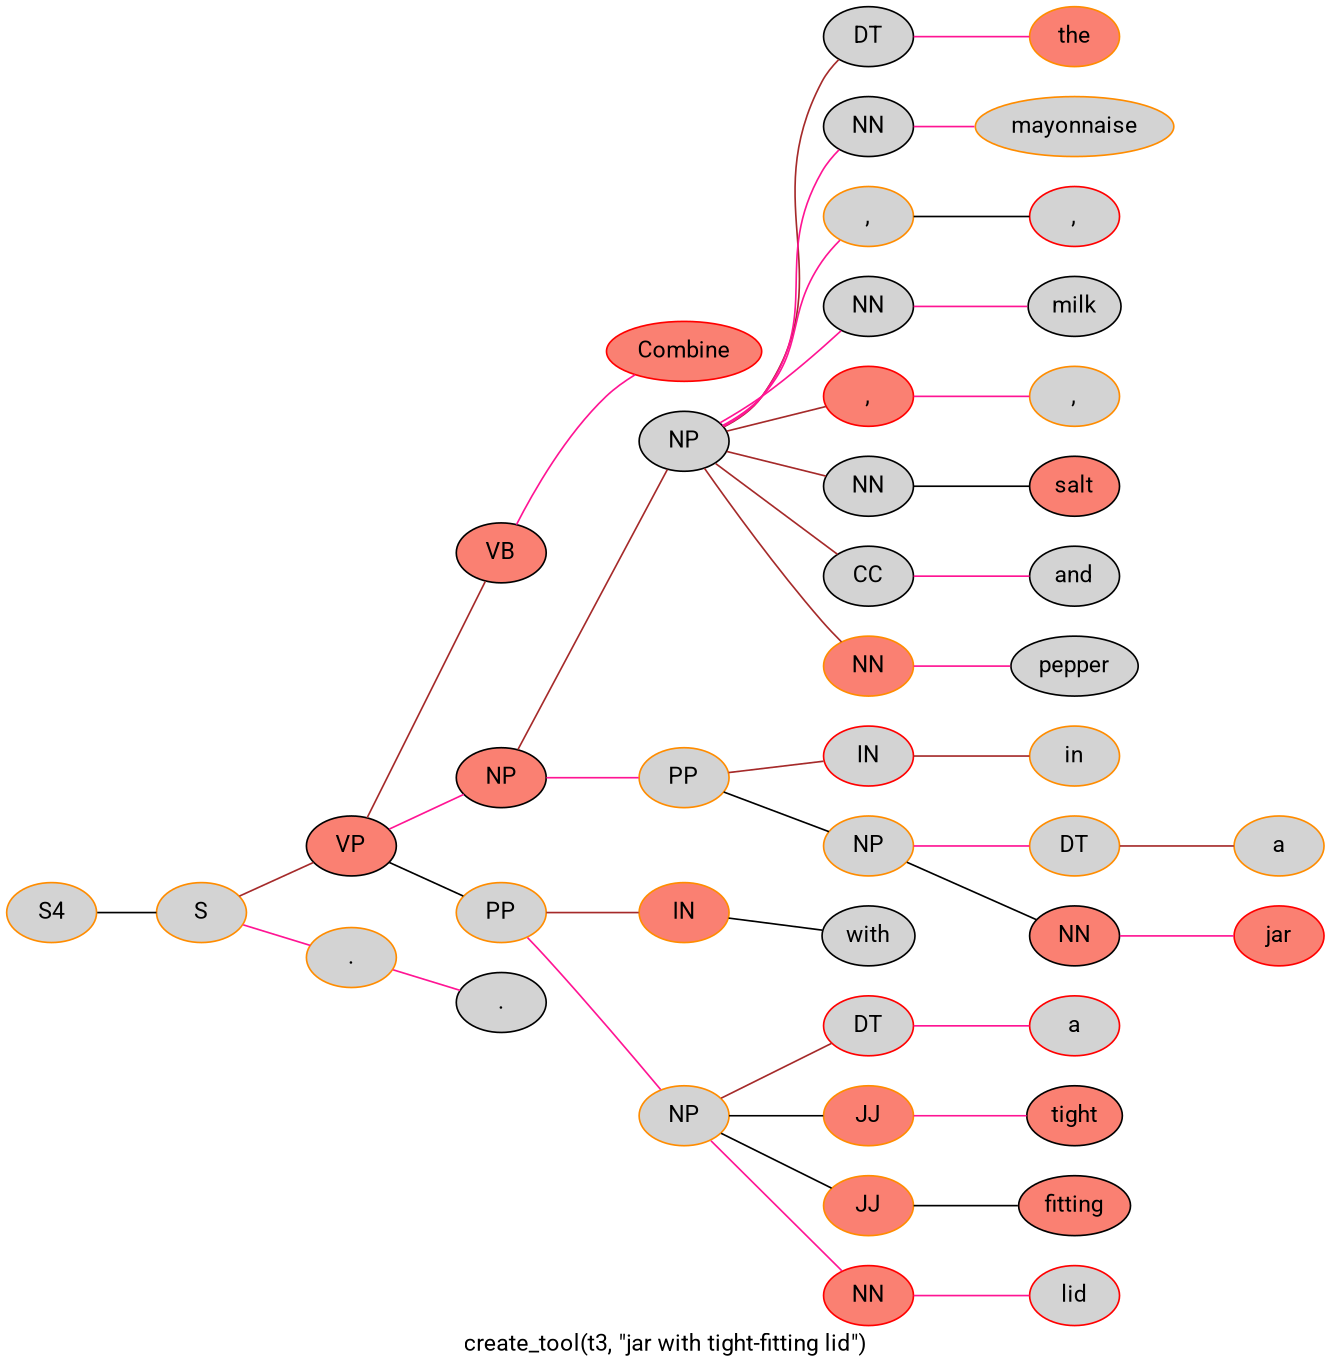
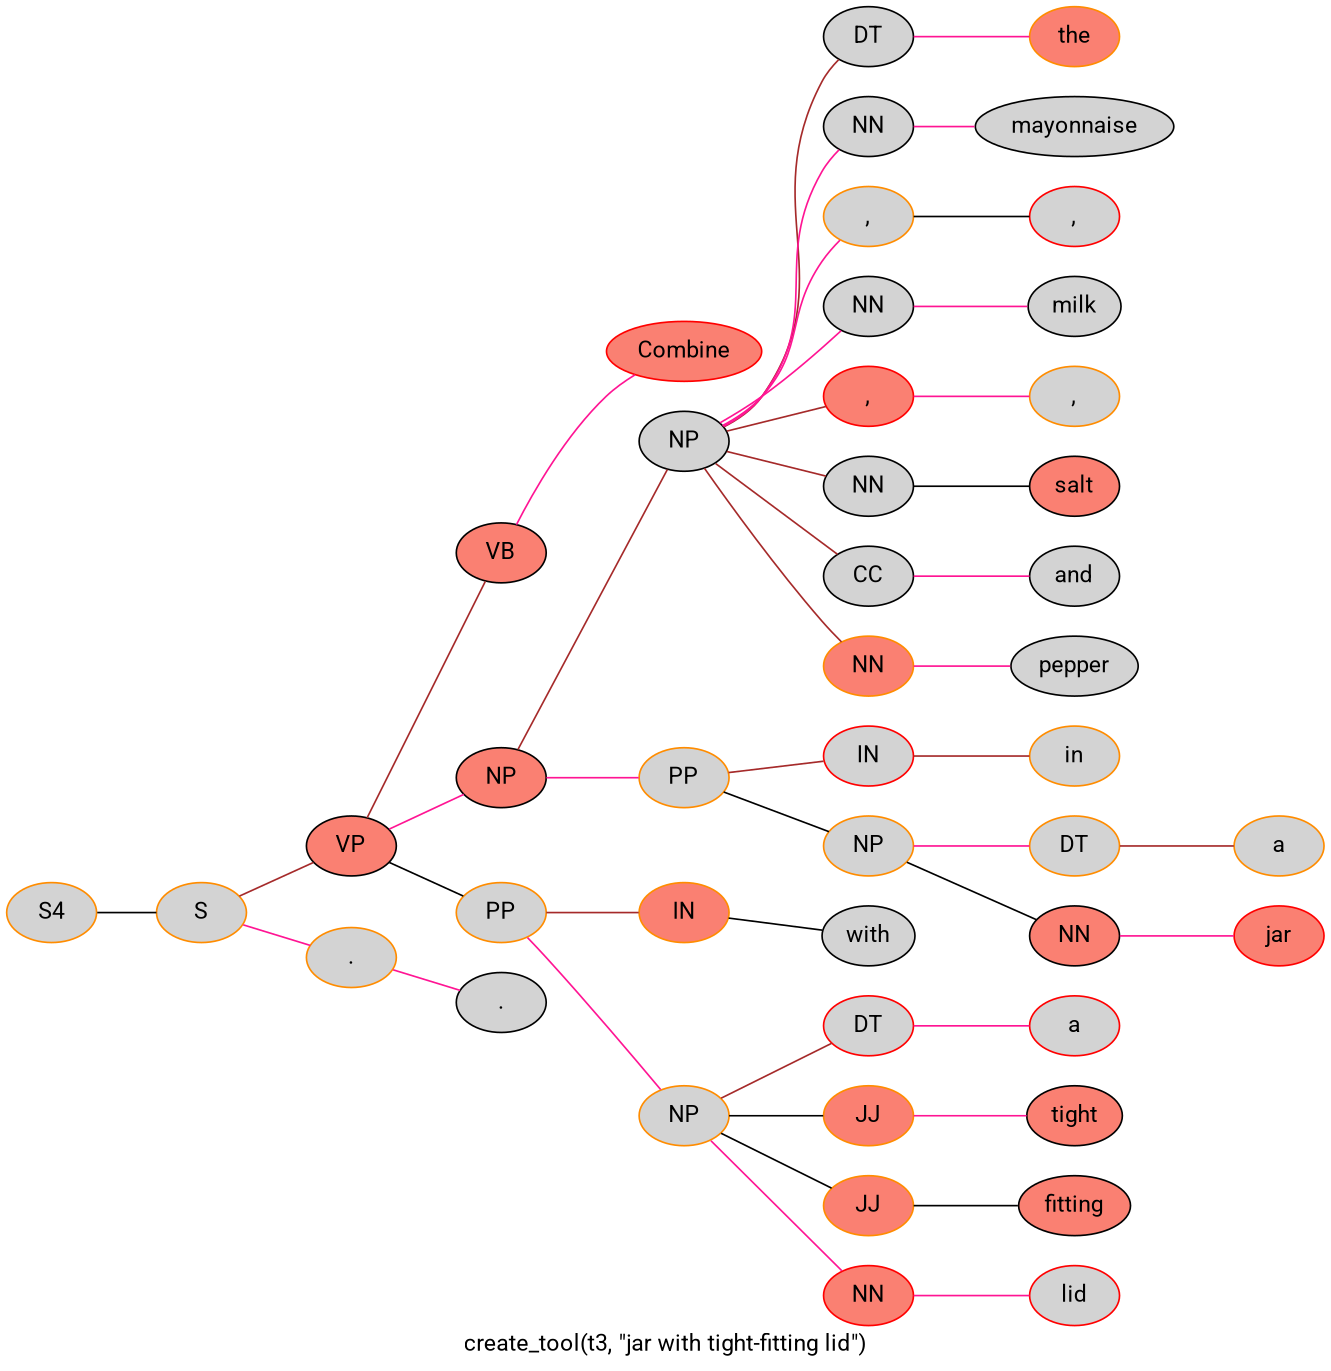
  graph {
    fontname=Roboto
    label="create_tool(t3, \"jar with tight-fitting lid\")"
    rankdir=LR
    node [color=black fillcolor=lightgrey fontname=Roboto style=filled]
    edge [color=deeppink fontname=Roboto]
    n1 [color=darkorange label=S4]
    n2 [color=darkorange label=S]
    n3 [fillcolor=salmon label=VP]
    n4 [color=darkorange label="."]
    n5 [fillcolor=salmon label=VB]
    n6 [fillcolor=salmon label=NP]
    n7 [color=darkorange label=PP]
    n8 [label="."]
    n9 [color=red fillcolor=salmon label=Combine]
    n10 [label=NP]
    n11 [color=darkorange label=PP]
    n12 [color=darkorange fillcolor=salmon label=IN]
    n13 [color=darkorange label=NP]
    n14 [label=DT]
    n15 [label=NN]
    n16 [color=darkorange label=","]
    n17 [label=NN]
    n18 [color=red fillcolor=salmon label=","]
    n19 [label=NN]
    n20 [label=CC]
    n21 [color=darkorange fillcolor=salmon label=NN]
    n22 [color=red label=IN]
    n23 [color=darkorange label=NP]
    n24 [color=darkorange fillcolor=salmon label=the]
-   n25 [color=darkorange label=mayonnaise]
+   n25 [label=mayonnaise]
    n26 [color=red label=","]
    n27 [label=milk]
    n28 [color=darkorange label=","]
    n29 [fillcolor=salmon label=salt]
    n30 [label=and]
    n31 [label=pepper]
    n32 [color=darkorange label=in]
    n33 [color=darkorange label=DT]
    n34 [fillcolor=salmon label=NN]
    n35 [color=darkorange label=a]
    n36 [color=red fillcolor=salmon label=jar]
    n37 [label=with]
    n38 [color=red label=DT]
    n39 [color=darkorange fillcolor=salmon label=JJ]
    n40 [color=darkorange fillcolor=salmon label=JJ]
    n41 [color=red fillcolor=salmon label=NN]
    n42 [color=red label=a]
    n43 [fillcolor=salmon label=tight]
    n44 [fillcolor=salmon label=fitting]
    n45 [color=red label=lid]
    n1 -- n2 [color=black]
    n2 -- n3 [color=brown]
    n2 -- n4
    n3 -- n5 [color=brown]
    n3 -- n6
    n3 -- n7 [color=black]
    n4 -- n8
    n5 -- n9
    n6 -- n10 [color=brown]
    n6 -- n11
    n7 -- n12 [color=brown]
    n7 -- n13
    n10 -- n14 [color=brown]
    n10 -- n15
    n10 -- n16
    n10 -- n17
    n10 -- n18 [color=brown]
    n10 -- n19 [color=brown]
    n10 -- n20 [color=brown]
    n10 -- n21 [color=brown]
    n11 -- n22 [color=brown]
    n11 -- n23 [color=black]
    n12 -- n37 [color=black]
    n13 -- n38 [color=brown]
    n13 -- n39 [color=black]
    n13 -- n40 [color=black]
    n13 -- n41
    n14 -- n24
    n15 -- n25
    n16 -- n26 [color=black]
    n17 -- n27
    n18 -- n28
    n19 -- n29 [color=black]
    n20 -- n30
    n21 -- n31
    n22 -- n32 [color=brown]
    n23 -- n33
    n23 -- n34 [color=black]
    n33 -- n35 [color=brown]
    n34 -- n36
    n38 -- n42
    n39 -- n43
    n40 -- n44 [color=black]
    n41 -- n45
  }
